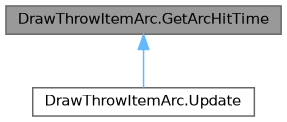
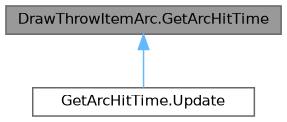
  digraph {
    rankdir=TB
    node [fontname=Helvetica fontsize=10 shape=box style=filled]
    n1 [color=gray40 fillcolor=grey60 fontcolor=black height=0.2 label="DrawThrowItemArc.GetArcHitTime" width=0.4]
-   n2 [color=grey40 fillcolor=white height=0.2 label="DrawThrowItemArc.Update" width=0.4]
+   n2 [color=grey40 fillcolor=white height=0.2 label="GetArcHitTime.Update" width=0.4]
    n1 -> n2 [color=steelblue1 dir=back fontname=Helvetica fontsize=10 labelfontname=Helvetica labelfontsize=10 style=solid]
  }
